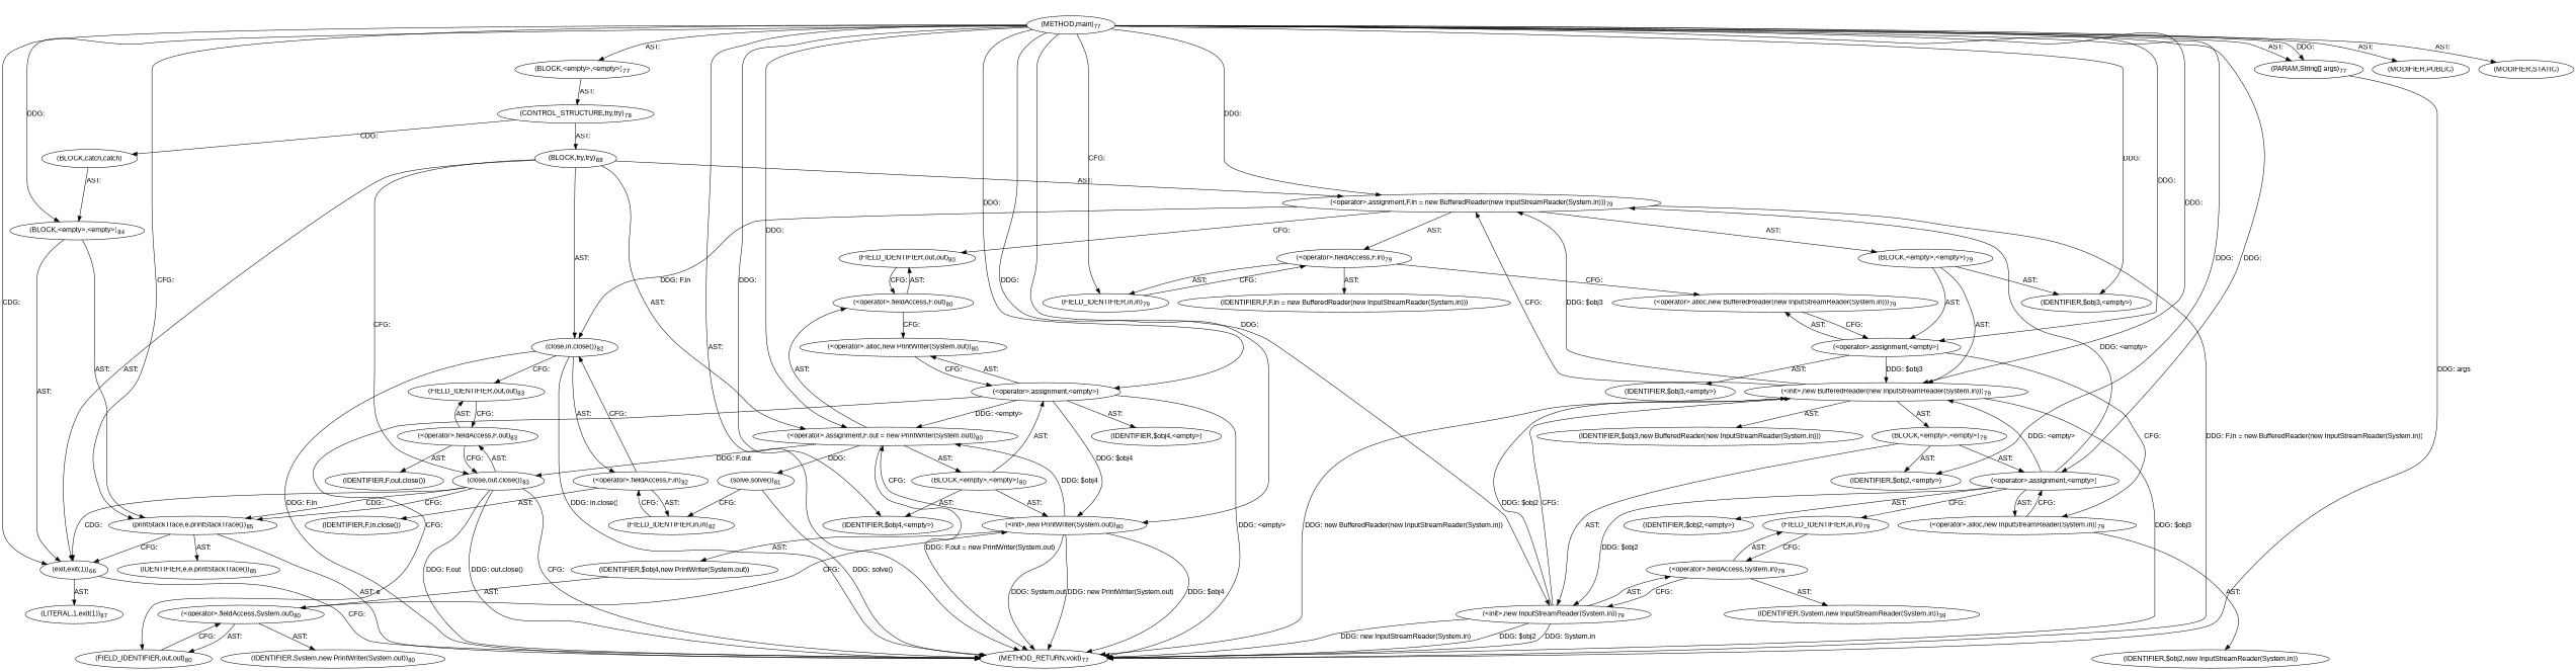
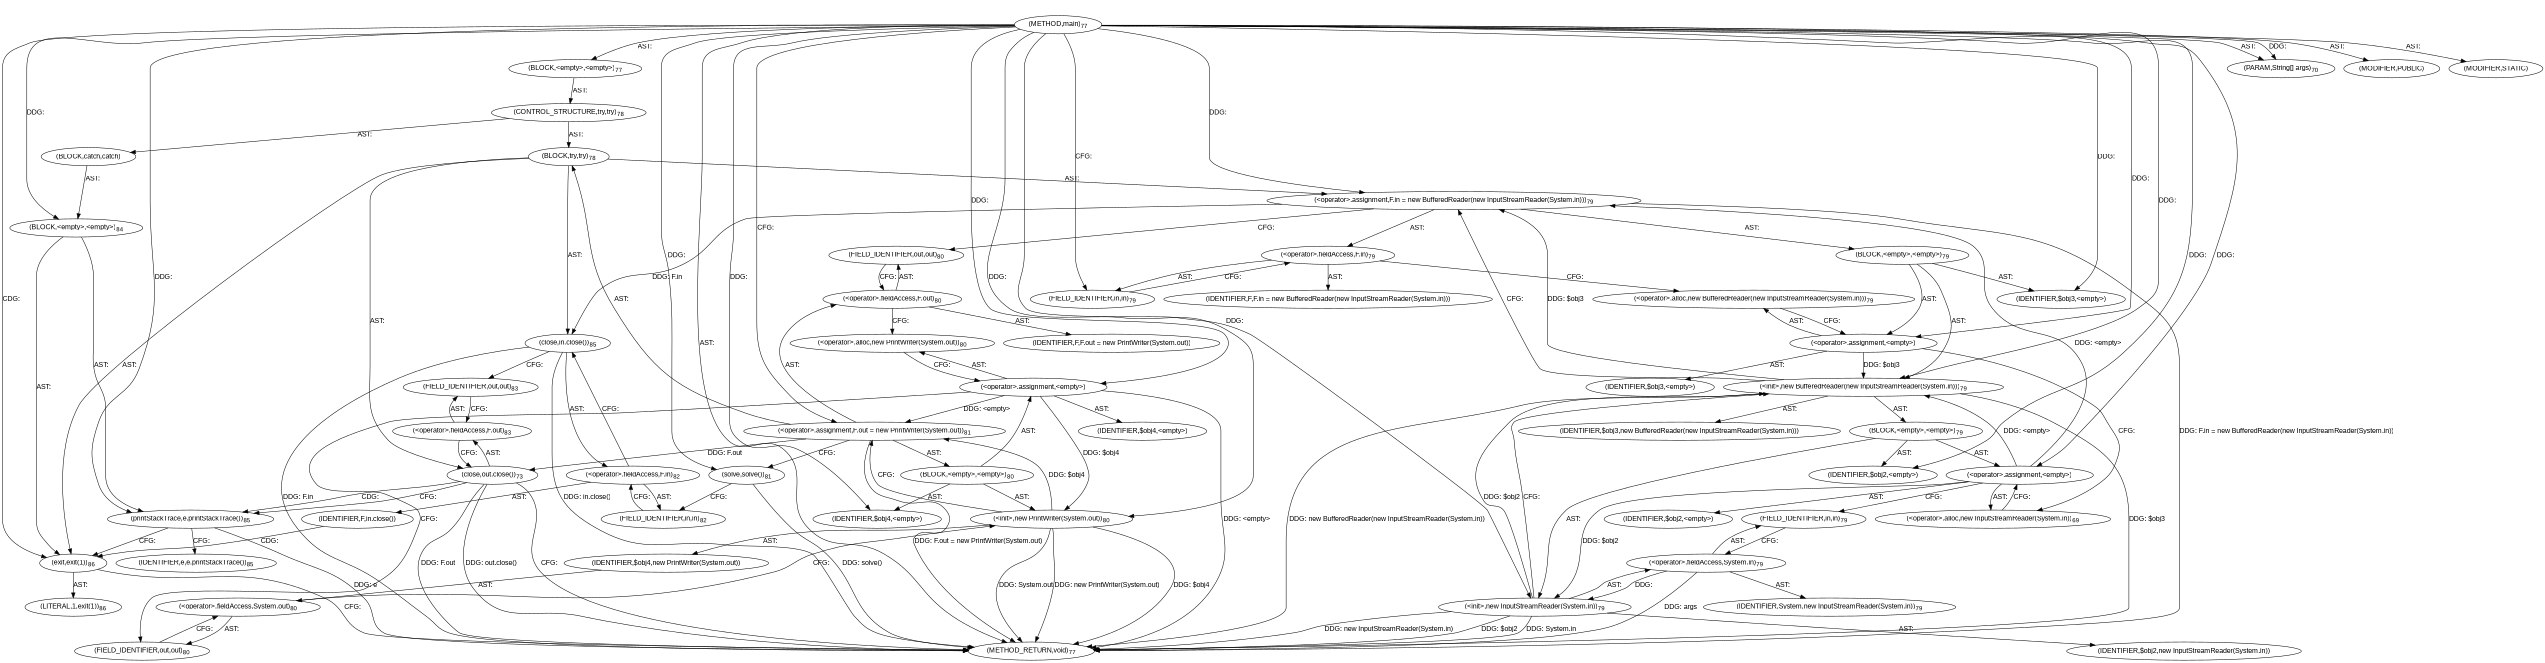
  digraph {
    fontname="Liberation Sans"
    node [fontname="Liberation Sans"]
    edge [fontname="Liberation Sans"]
    n1 [label=<(METHOD,main)<SUB>77</SUB>>]
-   n2 [label=<(PARAM,String[] args)<SUB>77</SUB>>]
+   n2 [label=<(PARAM,String[] args)<SUB>70</SUB>>]
    n3 [label=<(BLOCK,&lt;empty&gt;,&lt;empty&gt;)<SUB>77</SUB>>]
    n4 [label=<(&lt;operator&gt;.assignment,F.in = new BufferedReader(new InputStreamReader(System.in)))<SUB>79</SUB>>]
    n5 [label=<(FIELD_IDENTIFIER,in,in)<SUB>79</SUB>>]
    n6 [label=<(&lt;operator&gt;.assignment,&lt;empty&gt;)>]
    n7 [label=<(&lt;init&gt;,new BufferedReader(new InputStreamReader(System.in)))<SUB>79</SUB>>]
    n8 [label=<(&lt;operator&gt;.assignment,&lt;empty&gt;)>]
    n9 [label=<(&lt;init&gt;,new InputStreamReader(System.in))<SUB>79</SUB>>]
    n10 [label=<(IDENTIFIER,$obj2,&lt;empty&gt;)>]
    n11 [label=<(IDENTIFIER,$obj3,&lt;empty&gt;)>]
-   n12 [label=<(&lt;operator&gt;.assignment,F.out = new PrintWriter(System.out))<SUB>80</SUB>>]
+   n12 [label=<(&lt;operator&gt;.assignment,F.out = new PrintWriter(System.out))<SUB>81</SUB>>]
    n13 [label=<(&lt;operator&gt;.assignment,&lt;empty&gt;)>]
    n14 [label=<(&lt;init&gt;,new PrintWriter(System.out))<SUB>80</SUB>>]
    n15 [label=<(IDENTIFIER,$obj4,&lt;empty&gt;)>]
    n16 [label=<(solve,solve())<SUB>81</SUB>>]
    n17 [label=<(BLOCK,&lt;empty&gt;,&lt;empty&gt;)<SUB>84</SUB>>]
    n18 [label=<(printStackTrace,e.printStackTrace())<SUB>85</SUB>>]
-   n19 [label=<(exit,exit(1))<SUB>66</SUB>>]
+   n19 [label=<(exit,exit(1))<SUB>86</SUB>>]
    n20 [label=<(MODIFIER,PUBLIC)>]
    n21 [label=<(MODIFIER,STATIC)>]
    n22 [label=<(METHOD_RETURN,void)<SUB>77</SUB>>]
    n23 [label=<(CONTROL_STRUCTURE,try,try)<SUB>78</SUB>>]
-   n24 [label=<(close,in.close())<SUB>82</SUB>>]
+   n24 [label=<(close,in.close())<SUB>85</SUB>>]
    n25 [label=<(&lt;operator&gt;.fieldAccess,F.in)<SUB>79</SUB>>]
    n26 [label=<(BLOCK,&lt;empty&gt;,&lt;empty&gt;)<SUB>79</SUB>>]
    n27 [label=<(FIELD_IDENTIFIER,out,out)<SUB>80</SUB>>]
    n28 [label=<(&lt;operator&gt;.alloc,new BufferedReader(new InputStreamReader(System.in)))<SUB>79</SUB>>]
    n29 [label=<(IDENTIFIER,$obj3,&lt;empty&gt;)>]
-   n30 [label=<(&lt;operator&gt;.alloc,new InputStreamReader(System.in))<SUB>79</SUB>>]
+   n30 [label=<(&lt;operator&gt;.alloc,new InputStreamReader(System.in))<SUB>69</SUB>>]
    n31 [label=<(IDENTIFIER,$obj3,new BufferedReader(new InputStreamReader(System.in)))>]
    n32 [label=<(BLOCK,&lt;empty&gt;,&lt;empty&gt;)<SUB>79</SUB>>]
    n33 [label=<(IDENTIFIER,$obj2,&lt;empty&gt;)>]
    n34 [label=<(FIELD_IDENTIFIER,in,in)<SUB>79</SUB>>]
    n35 [label=<(IDENTIFIER,$obj2,new InputStreamReader(System.in))>]
    n36 [label=<(&lt;operator&gt;.fieldAccess,System.in)<SUB>79</SUB>>]
-   n37 [label=<(close,out.close())<SUB>83</SUB>>]
+   n37 [label=<(close,out.close())<SUB>73</SUB>>]
    n38 [label=<(&lt;operator&gt;.fieldAccess,F.out)<SUB>80</SUB>>]
    n39 [label=<(BLOCK,&lt;empty&gt;,&lt;empty&gt;)<SUB>80</SUB>>]
    n40 [label=<(&lt;operator&gt;.alloc,new PrintWriter(System.out))<SUB>80</SUB>>]
    n41 [label=<(IDENTIFIER,$obj4,&lt;empty&gt;)>]
    n42 [label=<(FIELD_IDENTIFIER,out,out)<SUB>80</SUB>>]
    n43 [label=<(IDENTIFIER,$obj4,new PrintWriter(System.out))>]
    n44 [label=<(FIELD_IDENTIFIER,in,in)<SUB>82</SUB>>]
    n45 [label=<(IDENTIFIER,e,e.printStackTrace())<SUB>85</SUB>>]
-   n46 [label=<(LITERAL,1,exit(1))<SUB>87</SUB>>]
-   n47 [label=<(BLOCK,try,try)<SUB>88</SUB>>]
+   n46 [label=<(LITERAL,1,exit(1))<SUB>86</SUB>>]
+   n47 [label=<(BLOCK,try,try)<SUB>78</SUB>>]
    n48 [label=<(BLOCK,catch,catch)>]
    n49 [label=<(&lt;operator&gt;.fieldAccess,F.in)<SUB>82</SUB>>]
    n50 [label=<(FIELD_IDENTIFIER,out,out)<SUB>83</SUB>>]
    n51 [label=<(&lt;operator&gt;.fieldAccess,F.out)<SUB>83</SUB>>]
    n52 [label=<(IDENTIFIER,F,F.in = new BufferedReader(new InputStreamReader(System.in)))>]
-   n53 [label=<(IDENTIFIER,System,new InputStreamReader(System.in))<SUB>39</SUB>>]
+   n53 [label=<(IDENTIFIER,System,new InputStreamReader(System.in))<SUB>79</SUB>>]
+   n54 [label=<(IDENTIFIER,F,F.out = new PrintWriter(System.out))>]
    n55 [label=<(&lt;operator&gt;.fieldAccess,System.out)<SUB>80</SUB>>]
-   n56 [label=<(IDENTIFIER,System,new PrintWriter(System.out))<SUB>80</SUB>>]
    n57 [label=<(IDENTIFIER,F,in.close())>]
-   n58 [label=<(IDENTIFIER,F,out.close())>]
    n1 -> n2 [label="AST: "]
    n1 -> n2 [label="DDG: "]
    n1 -> n3 [label="AST: "]
    n1 -> n4 [label="DDG: "]
    n1 -> n5 [label="CFG: "]
    n1 -> n6 [label="DDG: "]
    n1 -> n7 [label="DDG: "]
    n1 -> n8 [label="DDG: "]
    n1 -> n9 [label="DDG: "]
    n1 -> n10 [label="DDG: "]
    n1 -> n11 [label="DDG: "]
-   n1 -> n12 [label="DDG: "]
+   n1 -> n12 [label="CFG: "]
    n1 -> n13 [label="DDG: "]
    n1 -> n14 [label="DDG: "]
    n1 -> n15 [label="DDG: "]
+   n1 -> n16 [label="DDG: "]
    n1 -> n17 [label="DDG: "]
-   n1 -> n18 [label="CFG: "]
+   n1 -> n18 [label="DDG: "]
    n1 -> n19 [label="CDG: "]
    n1 -> n20 [label="AST: "]
    n1 -> n21 [label="AST: "]
    n1 -> n22 [label="AST: "]
-   n2 -> n22 [label="DDG: args"]
+   n36 -> n22 [label="DDG: args"]
    n3 -> n23 [label="AST: "]
    n4 -> n22 [label="DDG: F.in = new BufferedReader(new InputStreamReader(System.in))"]
    n4 -> n24 [label="DDG: F.in"]
    n4 -> n25 [label="AST: "]
    n4 -> n26 [label="AST: "]
    n4 -> n27 [label="CFG: "]
    n5 -> n25 [label="CFG: "]
    n6 -> n7 [label="DDG: $obj3"]
    n6 -> n28 [label="AST: "]
    n6 -> n29 [label="AST: "]
    n6 -> n30 [label="CFG: "]
    n7 -> n4 [label="CFG: "]
    n7 -> n4 [label="DDG: $obj3"]
    n7 -> n22 [label="DDG: $obj3"]
    n7 -> n22 [label="DDG: new BufferedReader(new InputStreamReader(System.in))"]
    n7 -> n31 [label="AST: "]
    n7 -> n32 [label="AST: "]
    n8 -> n4 [label="DDG: &lt;empty&gt;"]
    n8 -> n7 [label="DDG: &lt;empty&gt;"]
    n8 -> n9 [label="DDG: $obj2"]
    n8 -> n30 [label="AST: "]
    n8 -> n33 [label="AST: "]
    n8 -> n34 [label="CFG: "]
    n9 -> n7 [label="CFG: "]
    n9 -> n7 [label="DDG: $obj2"]
    n9 -> n22 [label="DDG: $obj2"]
    n9 -> n22 [label="DDG: System.in"]
    n9 -> n22 [label="DDG: new InputStreamReader(System.in)"]
-   n30 -> n35 [label="AST: "]
+   n9 -> n35 [label="AST: "]
    n9 -> n36 [label="AST: "]
-   n12 -> n16 [label="DDG: "]
+   n12 -> n16 [label="CFG: "]
    n12 -> n22 [label="DDG: F.out = new PrintWriter(System.out)"]
    n12 -> n37 [label="DDG: F.out"]
    n12 -> n38 [label="AST: "]
    n12 -> n39 [label="AST: "]
    n13 -> n12 [label="DDG: &lt;empty&gt;"]
    n13 -> n14 [label="DDG: $obj4"]
    n13 -> n22 [label="DDG: &lt;empty&gt;"]
    n13 -> n40 [label="AST: "]
    n13 -> n41 [label="AST: "]
    n13 -> n42 [label="CFG: "]
    n14 -> n12 [label="CFG: "]
    n14 -> n12 [label="DDG: $obj4"]
    n14 -> n22 [label="DDG: $obj4"]
    n14 -> n22 [label="DDG: System.out"]
    n14 -> n22 [label="DDG: new PrintWriter(System.out)"]
    n14 -> n43 [label="AST: "]
    n16 -> n22 [label="DDG: solve()"]
    n16 -> n44 [label="CFG: "]
    n17 -> n18 [label="AST: "]
    n17 -> n19 [label="AST: "]
    n18 -> n19 [label="CFG: "]
-   n18 -> n22 [label="AST: e"]
-   n18 -> n45 [label="AST: "]
+   n18 -> n22 [label="DDG: e"]
+   n18 -> n45 [label="CFG: "]
    n19 -> n22 [label="CFG: "]
    n19 -> n46 [label="AST: "]
    n23 -> n47 [label="AST: "]
-   n23 -> n48 [label="CDG: "]
+   n23 -> n48 [label="AST: "]
    n24 -> n22 [label="DDG: F.in"]
    n24 -> n22 [label="DDG: in.close()"]
    n24 -> n49 [label="AST: "]
    n24 -> n50 [label="CFG: "]
    n25 -> n5 [label="AST: "]
    n25 -> n28 [label="CFG: "]
    n25 -> n52 [label="AST: "]
    n26 -> n6 [label="AST: "]
    n26 -> n7 [label="AST: "]
    n26 -> n11 [label="AST: "]
    n27 -> n38 [label="CFG: "]
    n28 -> n6 [label="CFG: "]
    n30 -> n8 [label="CFG: "]
    n32 -> n8 [label="AST: "]
    n32 -> n9 [label="AST: "]
    n32 -> n10 [label="AST: "]
    n34 -> n36 [label="CFG: "]
-   n36 -> n9 [label="CFG: "]
+   n36 -> n9 [label="DDG: "]
    n36 -> n34 [label="AST: "]
    n36 -> n53 [label="AST: "]
    n37 -> n18 [label="CFG: "]
    n37 -> n18 [label="CDG: "]
-   n37 -> n19 [label="CDG: "]
+   n57 -> n19 [label="CDG: "]
    n37 -> n22 [label="CFG: "]
    n37 -> n22 [label="DDG: F.out"]
    n37 -> n22 [label="DDG: out.close()"]
    n37 -> n51 [label="AST: "]
    n38 -> n27 [label="AST: "]
    n38 -> n40 [label="CFG: "]
+   n38 -> n54 [label="AST: "]
    n39 -> n13 [label="AST: "]
    n39 -> n14 [label="AST: "]
    n39 -> n15 [label="AST: "]
    n40 -> n13 [label="CFG: "]
    n42 -> n55 [label="CFG: "]
    n43 -> n55 [label="AST: "]
    n44 -> n49 [label="CFG: "]
    n47 -> n4 [label="AST: "]
-   n47 -> n12 [label="AST: "]
+   n12 -> n47 [label="AST: "]
    n47 -> n19 [label="AST: "]
    n47 -> n24 [label="AST: "]
-   n47 -> n37 [label="CFG: "]
+   n47 -> n37 [label="AST: "]
    n48 -> n17 [label="AST: "]
    n49 -> n24 [label="CFG: "]
    n49 -> n44 [label="AST: "]
    n49 -> n57 [label="AST: "]
    n50 -> n51 [label="CFG: "]
    n51 -> n37 [label="CFG: "]
    n51 -> n50 [label="AST: "]
-   n51 -> n58 [label="AST: "]
    n55 -> n14 [label="CFG: "]
    n55 -> n42 [label="AST: "]
-   n55 -> n56 [label="AST: "]
  }
